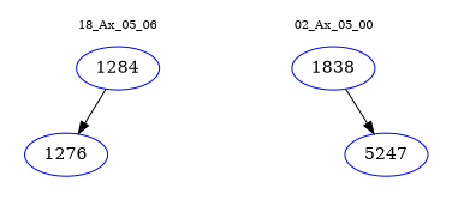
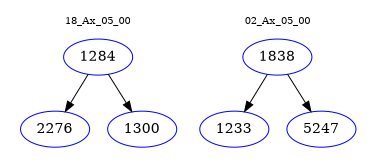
  digraph {
    node [color=blue]
    edge [color=black]
    n1 [label=1284]
-   n2 [label=1276]
+   n2 [label=2276]
+   n3 [label=1300]
    n4 [label=1838]
+   n5 [label=1233]
    n6 [label=5247]
    subgraph cluster_1 {
      color=white
      fontsize=10
-     label="18_Ax_05_06"
+     label="18_Ax_05_00"
      n1
      n2
+     n3
    }
    subgraph cluster_2 {
      color=white
      fontsize=10
      label="02_Ax_05_00"
      n4
+     n5
      n6
    }
    n1 -> n2
+   n1 -> n3
+   n4 -> n5
    n4 -> n6
  }
